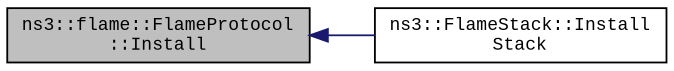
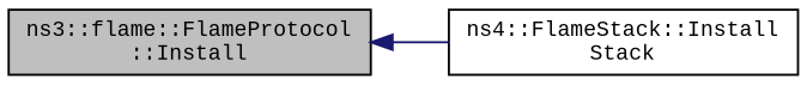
  digraph {
    rankdir=LR
    fontname="Liberation Mono"
    node [color=black fontname="Liberation Mono" fontsize=10 shape=record style=filled]
    n1 [fillcolor=grey75 fontcolor=black height=0.2 label="ns3::flame::FlameProtocol\l::Install" width=0.4]
-   n2 [fillcolor=white height=0.2 label="ns3::FlameStack::Install\lStack" width=0.4]
+   n2 [fillcolor=white height=0.2 label="ns4::FlameStack::Install\lStack" width=0.4]
    n1 -> n2 [color=midnightblue dir=back fontname="Liberation Mono" fontsize=10 labelfontname=Helvetica labelfontsize=10 style=solid]
  }
